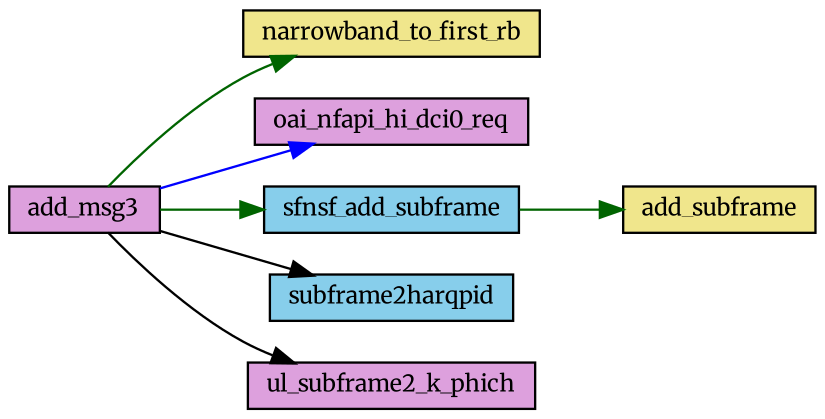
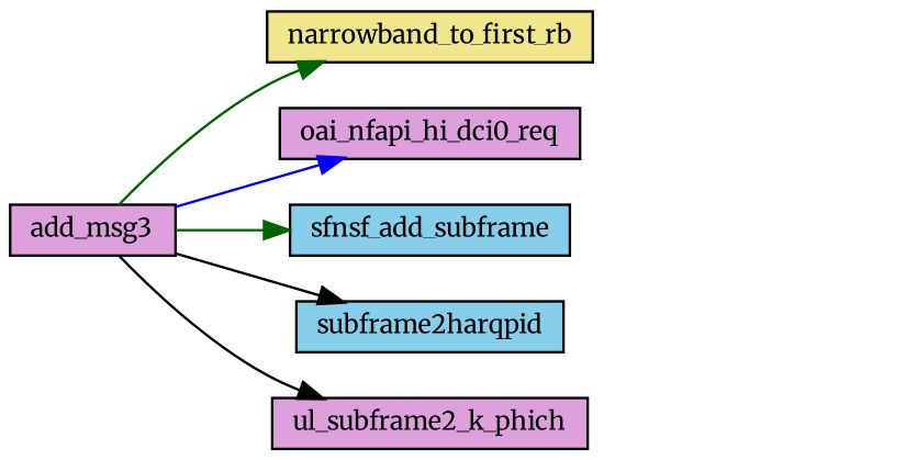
  digraph {
    fontname=Merriweather
    rankdir=LR
    node [color=black fillcolor=plum fontname=Merriweather fontsize=10 shape=record style=filled]
    edge [color=darkgreen fontname=Merriweather fontsize=10 labelfontname=Helvetica labelfontsize=10 style=solid]
    n1 [fontcolor=black height=0.2 label=add_msg3 width=0.4]
    n2 [fillcolor=khaki height=0.2 label=narrowband_to_first_rb width=0.4]
    n3 [height=0.2 label=oai_nfapi_hi_dci0_req width=0.4]
    n4 [fillcolor=skyblue height=0.2 label=sfnsf_add_subframe width=0.4]
    n5 [fillcolor=skyblue height=0.2 label=subframe2harqpid width=0.4]
    n6 [height=0.2 label=ul_subframe2_k_phich width=0.4]
-   n7 [fillcolor=khaki height=0.2 label=add_subframe width=0.4]
    n1 -> n2
    n1 -> n3 [color=blue]
    n1 -> n4
    n1 -> n5 [color=black]
    n1 -> n6 [color=black]
-   n4 -> n7
  }
